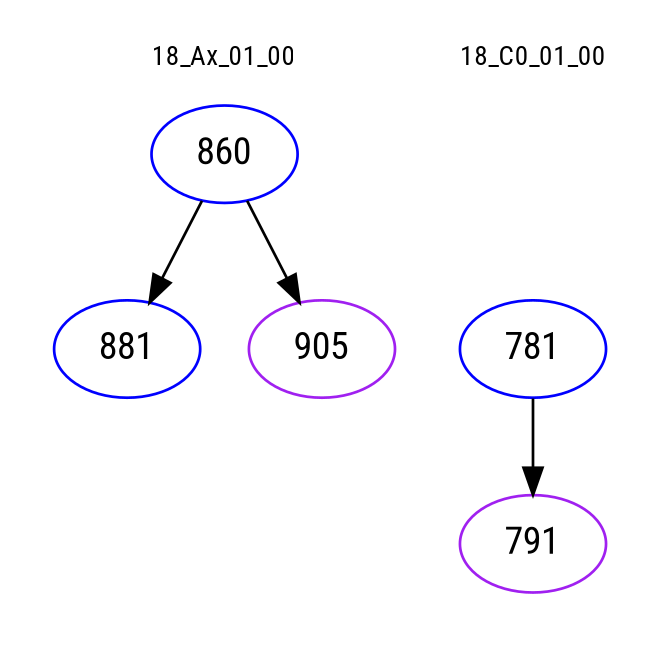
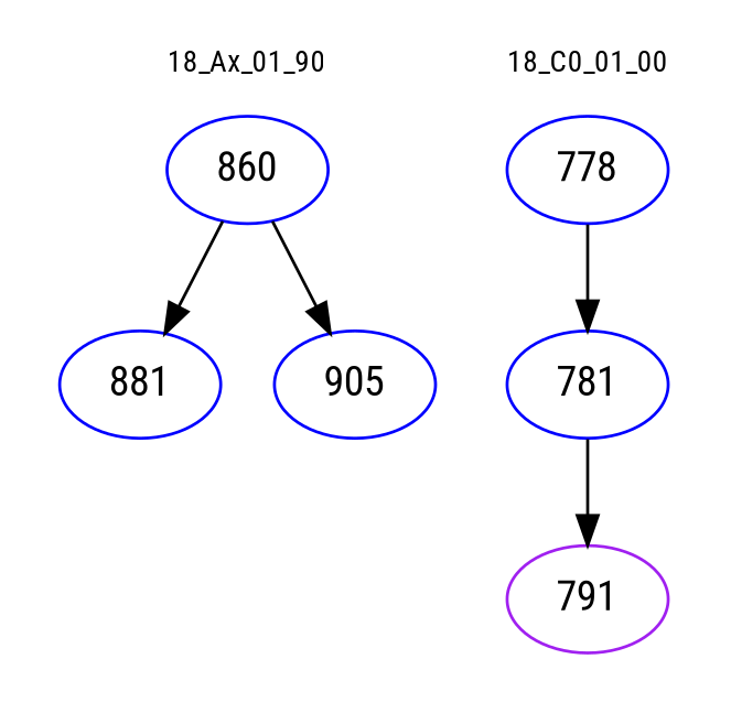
  digraph {
    fontname="Roboto Condensed"
    node [color=blue fontname="Roboto Condensed"]
    edge [color=black fontname="Roboto Condensed"]
    n1 [label=860]
    n2 [label=881]
-   n3 [color=purple label=905]
+   n3 [label=905]
+   n4 [label=778]
    n5 [label=781]
    n6 [color=purple label=791]
    subgraph cluster_1 {
      color=white
      fontsize=10
-     label="18_Ax_01_00"
+     label="18_Ax_01_90"
      n1
      n2
      n3
    }
    subgraph cluster_2 {
      color=white
      fontsize=10
      label="18_C0_01_00"
+     n4
      n5
      n6
    }
    n1 -> n2
    n1 -> n3
+   n4 -> n5
    n5 -> n6
  }
